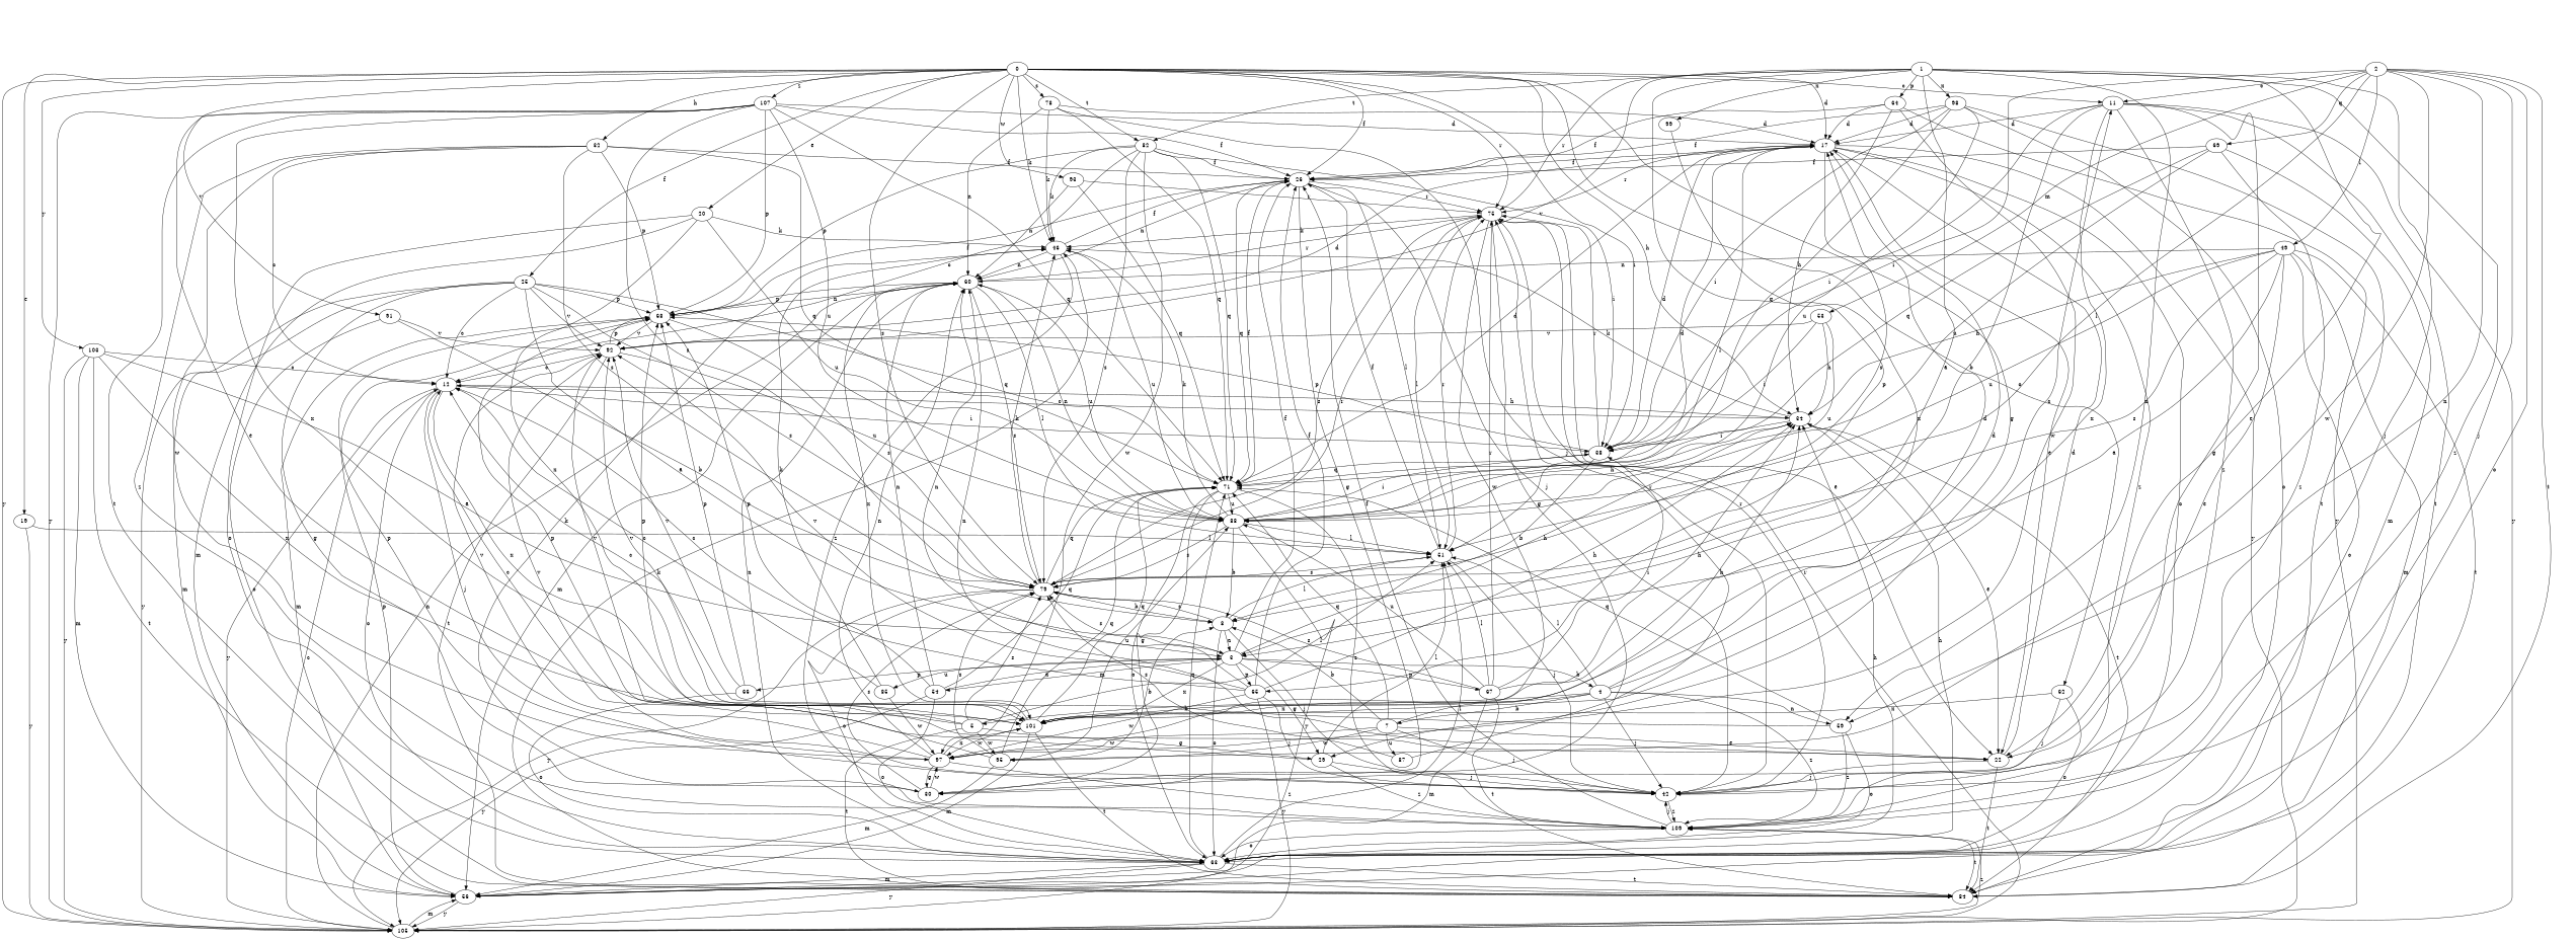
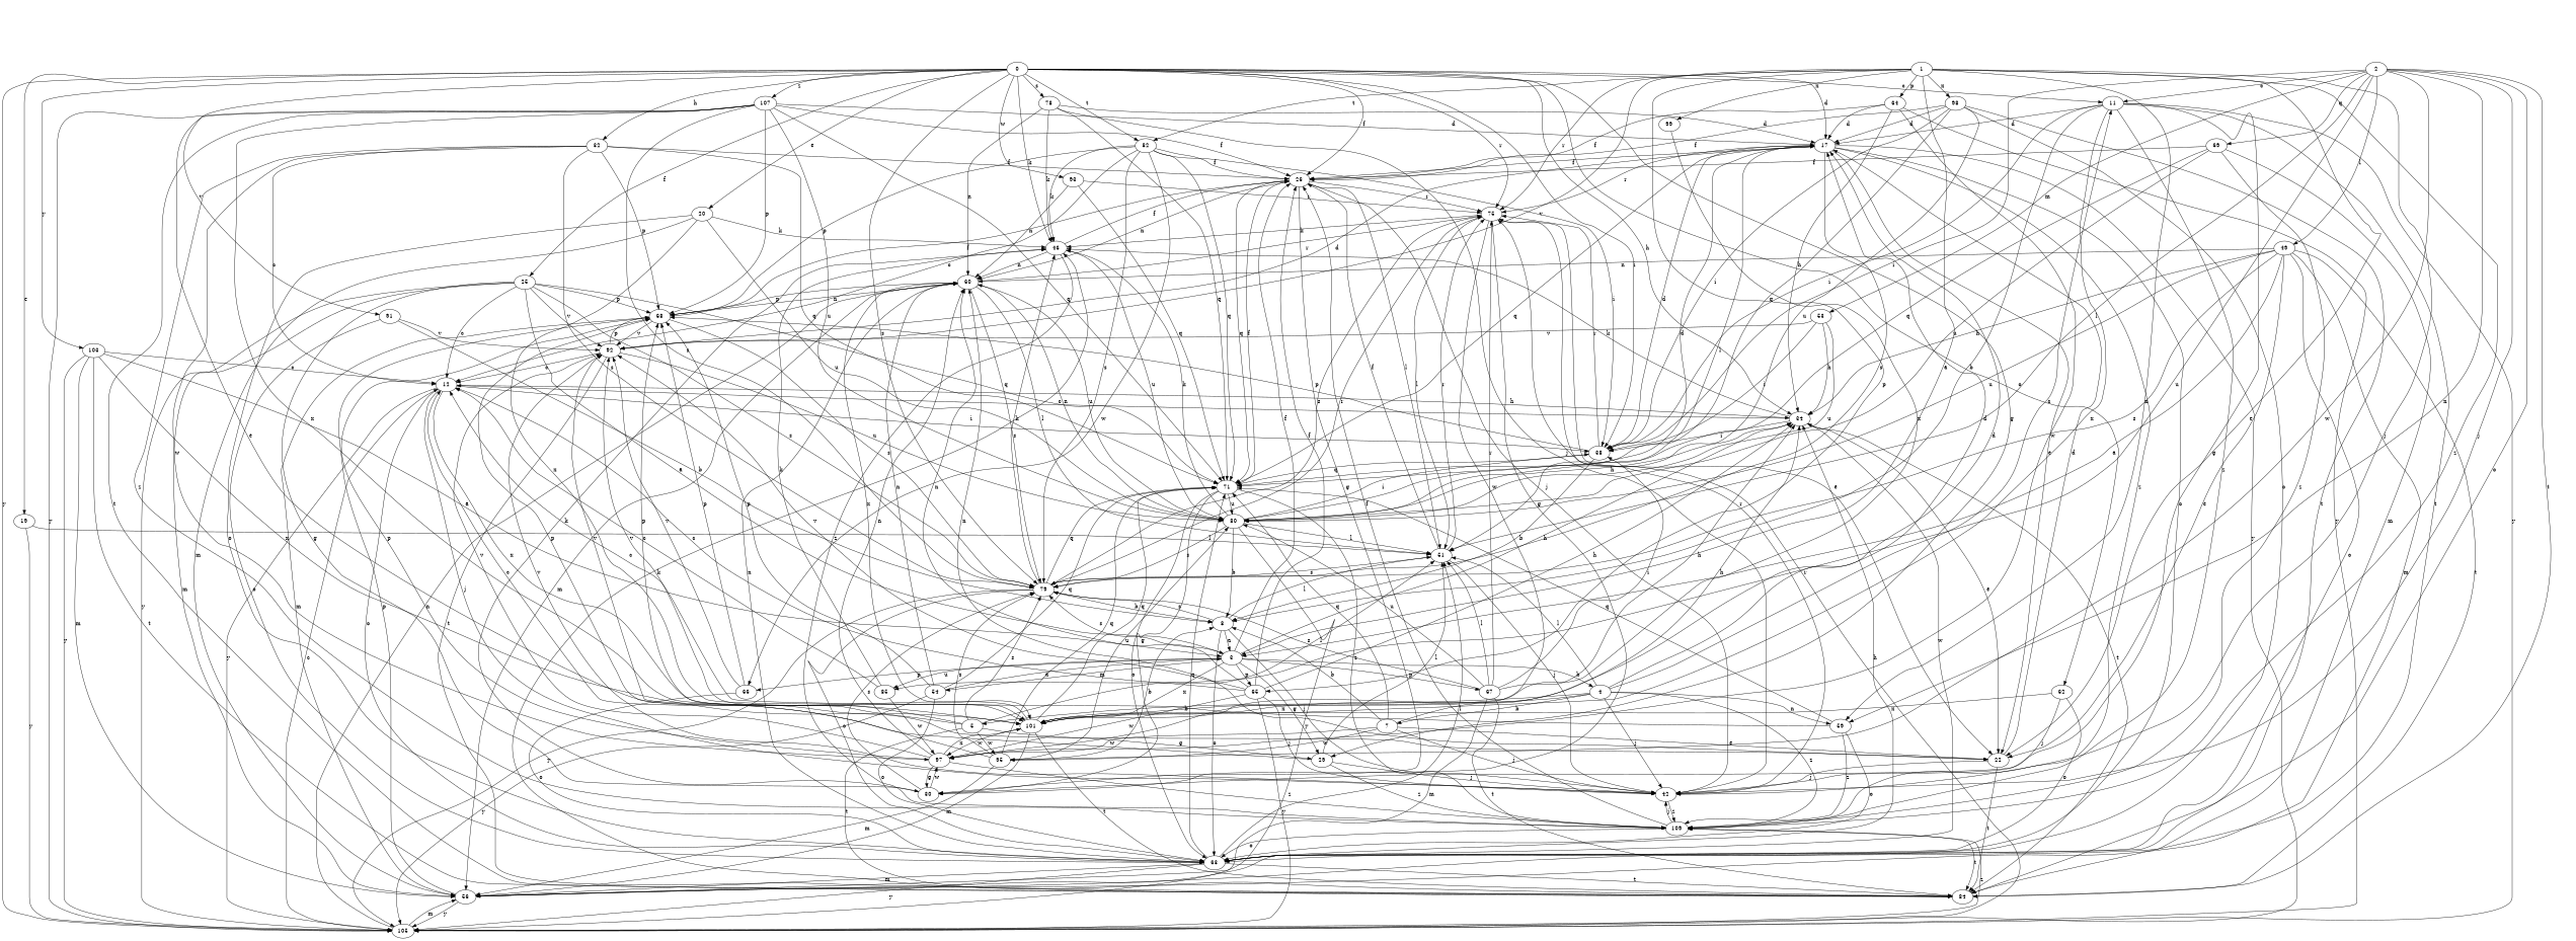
  strict digraph {
    0
    11
    17
    19
    20
    25
    26
    29
    32
    34
    38
    46
    62
    75
    78
    79
    82
    91
    93
    103
    105
    107
    109
    84
    101
    8
    30
    22
    51
    63
    71
    56
-   88
+   88 [label=80]
    3
    92
    68
    12
    42
    60
    97
    1
    59
    64
    65
    98
    99
    85
    4
    54
    66
    67
    2
    49
    53
    69
    95
    5
    7
-   87
    0 -> 11 [label=c]
    0 -> 17 [label=d]
    0 -> 19 [label=e]
    0 -> 20 [label=e]
    0 -> 25 [label=f]
    0 -> 26 [label=f]
    0 -> 29 [label=g]
    0 -> 32 [label=h]
    0 -> 34 [label=h]
    0 -> 38 [label=i]
    0 -> 46 [label=k]
    0 -> 62 [label=o]
    0 -> 75 [label=r]
    0 -> 78 [label=s]
    0 -> 79 [label=s]
    0 -> 82 [label=t]
    0 -> 91 [label=v]
    0 -> 93 [label=w]
    0 -> 103 [label=y]
    0 -> 105 [label=y]
    0 -> 107 [label=z]
    11 -> 17 [label=d]
    11 -> 38 [label=i]
    11 -> 105 [label=y]
    11 -> 109 [label=z]
    11 -> 84 [label=t]
    11 -> 101 [label=x]
    11 -> 8 [label=b]
    11 -> 30 [label=g]
    17 -> 26 [label=f]
    17 -> 75 [label=r]
    17 -> 79 [label=s]
    17 -> 105 [label=y]
    17 -> 109 [label=z]
    17 -> 22 [label=e]
    17 -> 51 [label=l]
    17 -> 63 [label=o]
-   17 -> 71 [label=d]
+   17 -> 71 [label=q]
    19 -> 105 [label=y]
    19 -> 51 [label=l]
    20 -> 46 [label=k]
    20 -> 101 [label=x]
    20 -> 63 [label=o]
    20 -> 56 [label=m]
    20 -> 88 [label=u]
    25 -> 79 [label=s]
    25 -> 105 [label=y]
    25 -> 30 [label=g]
    25 -> 71 [label=q]
    25 -> 56 [label=m]
    25 -> 3 [label=a]
    25 -> 92 [label=v]
    25 -> 68 [label=p]
    25 -> 12 [label=c]
    26 -> 75 [label=r]
    26 -> 30 [label=g]
    26 -> 51 [label=l]
    26 -> 71 [label=q]
    26 -> 42 [label=j]
    26 -> 60 [label=n]
    29 -> 109 [label=z]
    29 -> 51 [label=l]
    29 -> 12 [label=c]
    29 -> 42 [label=j]
    32 -> 26 [label=f]
    32 -> 79 [label=s]
    32 -> 109 [label=z]
    32 -> 71 [label=q]
    32 -> 68 [label=p]
    32 -> 12 [label=c]
    32 -> 97 [label=w]
    34 -> 38 [label=i]
    34 -> 46 [label=k]
    34 -> 84 [label=t]
    34 -> 22 [label=e]
    34 -> 12 [label=c]
    38 -> 17 [label=d]
    38 -> 75 [label=r]
    38 -> 8 [label=b]
    38 -> 71 [label=q]
    38 -> 68 [label=p]
    46 -> 26 [label=f]
    46 -> 109 [label=z]
    46 -> 88 [label=u]
    46 -> 60 [label=n]
    62 -> 101 [label=x]
    62 -> 63 [label=o]
    62 -> 42 [label=j]
    75 -> 46 [label=k]
    75 -> 79 [label=s]
    75 -> 30 [label=g]
    75 -> 22 [label=e]
    75 -> 51 [label=l]
    75 -> 97 [label=w]
    78 -> 17 [label=d]
    78 -> 46 [label=k]
    78 -> 71 [label=q]
    78 -> 42 [label=j]
    78 -> 60 [label=n]
    79 -> 46 [label=k]
    79 -> 75 [label=r]
    79 -> 105 [label=y]
    79 -> 8 [label=b]
    79 -> 63 [label=o]
    79 -> 71 [label=q]
    82 -> 26 [label=f]
    82 -> 38 [label=i]
    82 -> 46 [label=k]
    82 -> 79 [label=s]
    82 -> 71 [label=q]
    82 -> 68 [label=p]
    82 -> 12 [label=c]
-   82 -> 97 [label=w]
+   82 -> 66 [label=w]
    91 -> 8 [label=b]
    91 -> 63 [label=o]
    91 -> 92 [label=v]
    93 -> 75 [label=r]
    93 -> 71 [label=q]
    93 -> 60 [label=n]
    103 -> 105 [label=y]
    103 -> 84 [label=t]
    103 -> 101 [label=x]
    103 -> 56 [label=m]
    103 -> 3 [label=a]
    103 -> 12 [label=c]
    105 -> 75 [label=r]
    105 -> 109 [label=z]
    105 -> 56 [label=m]
    105 -> 12 [label=c]
    105 -> 60 [label=n]
    107 -> 17 [label=d]
    107 -> 26 [label=f]
    107 -> 79 [label=s]
    107 -> 105 [label=y]
    107 -> 84 [label=t]
    107 -> 101 [label=x]
    107 -> 22 [label=e]
    107 -> 71 [label=q]
    107 -> 88 [label=u]
    107 -> 68 [label=p]
    109 -> 26 [label=f]
    109 -> 84 [label=t]
    109 -> 63 [label=o]
    109 -> 42 [label=j]
    84 -> 46 [label=k]
    101 -> 17 [label=d]
    101 -> 84 [label=t]
    101 -> 71 [label=q]
    101 -> 56 [label=m]
    101 -> 92 [label=v]
    101 -> 97 [label=w]
    8 -> 79 [label=s]
    8 -> 51 [label=l]
    8 -> 63 [label=o]
    8 -> 3 [label=a]
    8 -> 42 [label=j]
    30 -> 46 [label=k]
    30 -> 79 [label=s]
    30 -> 97 [label=w]
    22 -> 17 [label=d]
    22 -> 84 [label=t]
    22 -> 42 [label=j]
    22 -> 60 [label=n]
    51 -> 26 [label=f]
    51 -> 75 [label=r]
    51 -> 79 [label=s]
    51 -> 42 [label=j]
-   63 -> 34 [label=h]
+   63 -> 34 [label=w]
    63 -> 105 [label=y]
    63 -> 84 [label=t]
    63 -> 51 [label=l]
    63 -> 71 [label=q]
    63 -> 56 [label=m]
    63 -> 60 [label=n]
    71 -> 26 [label=f]
    71 -> 109 [label=z]
    71 -> 30 [label=g]
    71 -> 63 [label=o]
    71 -> 88 [label=u]
    56 -> 34 [label=h]
    56 -> 105 [label=y]
    56 -> 68 [label=p]
    88 -> 17 [label=d]
    88 -> 34 [label=h]
    88 -> 38 [label=i]
    88 -> 46 [label=k]
    88 -> 79 [label=s]
    88 -> 105 [label=y]
    88 -> 8 [label=b]
    88 -> 51 [label=l]
    88 -> 60 [label=n]
    3 -> 26 [label=f]
    3 -> 29 [label=g]
    3 -> 34 [label=h]
    3 -> 79 [label=s]
    3 -> 101 [label=x]
    3 -> 65 [label=p]
    3 -> 85 [label=u]
    3 -> 4 [label=b]
    3 -> 54 [label=m]
    3 -> 66 [label=p]
    3 -> 67 [label=p]
    92 -> 17 [label=d]
    92 -> 84 [label=t]
    92 -> 88 [label=u]
    92 -> 68 [label=p]
    92 -> 12 [label=c]
    68 -> 26 [label=f]
    68 -> 79 [label=s]
    68 -> 56 [label=m]
    68 -> 92 [label=v]
    68 -> 60 [label=n]
    12 -> 34 [label=h]
    12 -> 38 [label=i]
    12 -> 105 [label=y]
    12 -> 101 [label=x]
    12 -> 63 [label=o]
    12 -> 42 [label=j]
    42 -> 75 [label=r]
    42 -> 109 [label=z]
    42 -> 92 [label=v]
    60 -> 75 [label=r]
    60 -> 79 [label=s]
    60 -> 101 [label=x]
    60 -> 51 [label=l]
    60 -> 56 [label=m]
    60 -> 88 [label=u]
    60 -> 68 [label=p]
    97 -> 109 [label=z]
    97 -> 101 [label=x]
    97 -> 30 [label=g]
    97 -> 92 [label=v]
    97 -> 68 [label=p]
    97 -> 60 [label=n]
    1 -> 75 [label=r]
    1 -> 82 [label=t]
    1 -> 109 [label=z]
    1 -> 22 [label=e]
    1 -> 3 [label=a]
    1 -> 92 [label=v]
    1 -> 42 [label=j]
    1 -> 59 [label=n]
    1 -> 64 [label=p]
    1 -> 65 [label=p]
    1 -> 98 [label=x]
    1 -> 99 [label=x]
    59 -> 109 [label=z]
    59 -> 63 [label=o]
    59 -> 71 [label=q]
    59 -> 12 [label=c]
    64 -> 17 [label=d]
    64 -> 26 [label=f]
    64 -> 34 [label=h]
    64 -> 105 [label=y]
    64 -> 97 [label=w]
    65 -> 26 [label=f]
    65 -> 34 [label=h]
    65 -> 105 [label=y]
    65 -> 92 [label=v]
    65 -> 12 [label=c]
    65 -> 42 [label=j]
    65 -> 60 [label=n]
    65 -> 97 [label=w]
    98 -> 17 [label=d]
    98 -> 26 [label=f]
    98 -> 38 [label=i]
    98 -> 84 [label=t]
    98 -> 63 [label=o]
    98 -> 71 [label=q]
    98 -> 88 [label=u]
    99 -> 101 [label=x]
    85 -> 46 [label=k]
    85 -> 12 [label=c]
    85 -> 97 [label=w]
    4 -> 11 [label=c]
    4 -> 17 [label=d]
    4 -> 109 [label=z]
    4 -> 101 [label=x]
    4 -> 51 [label=l]
    4 -> 42 [label=j]
    4 -> 59 [label=n]
    4 -> 5 [label=b]
    4 -> 7 [label=b]
    54 -> 105 [label=y]
    54 -> 63 [label=o]
    54 -> 71 [label=q]
    54 -> 3 [label=a]
    54 -> 68 [label=p]
    54 -> 60 [label=n]
    66 -> 63 [label=o]
    66 -> 92 [label=v]
    66 -> 68 [label=p]
    67 -> 34 [label=h]
    67 -> 38 [label=i]
    67 -> 75 [label=r]
    67 -> 79 [label=s]
    67 -> 84 [label=t]
    67 -> 51 [label=l]
    67 -> 56 [label=m]
    67 -> 88 [label=u]
    2 -> 11 [label=c]
    2 -> 38 [label=i]
    2 -> 84 [label=t]
    2 -> 51 [label=l]
    2 -> 63 [label=o]
    2 -> 42 [label=j]
    2 -> 59 [label=n]
+   2 -> 85 [label=u]
    2 -> 49 [label=l]
    2 -> 53 [label=m]
    2 -> 69 [label=q]
    2 -> 95 [label=w]
    49 -> 34 [label=h]
    49 -> 79 [label=s]
    49 -> 84 [label=t]
    49 -> 22 [label=e]
    49 -> 63 [label=o]
    49 -> 56 [label=m]
    49 -> 88 [label=u]
    49 -> 3 [label=a]
    49 -> 60 [label=n]
    53 -> 34 [label=h]
    53 -> 38 [label=i]
    53 -> 88 [label=u]
    53 -> 92 [label=v]
    69 -> 26 [label=f]
    69 -> 109 [label=z]
    69 -> 71 [label=q]
    69 -> 56 [label=m]
    69 -> 88 [label=u]
    95 -> 79 [label=s]
    95 -> 8 [label=b]
    95 -> 71 [label=q]
    95 -> 56 [label=m]
    95 -> 88 [label=u]
    95 -> 68 [label=p]
    5 -> 29 [label=g]
    5 -> 79 [label=s]
    5 -> 84 [label=t]
    5 -> 51 [label=l]
    5 -> 92 [label=v]
    5 -> 68 [label=p]
    5 -> 95 [label=w]
    7 -> 34 [label=h]
    7 -> 8 [label=b]
    7 -> 22 [label=e]
    7 -> 71 [label=q]
    7 -> 42 [label=j]
    7 -> 97 [label=w]
    7 -> 95 [label=w]
-   7 -> 87 [label=u]
-   87 -> 75 [label=r]
-   87 -> 79 [label=s]
  }
